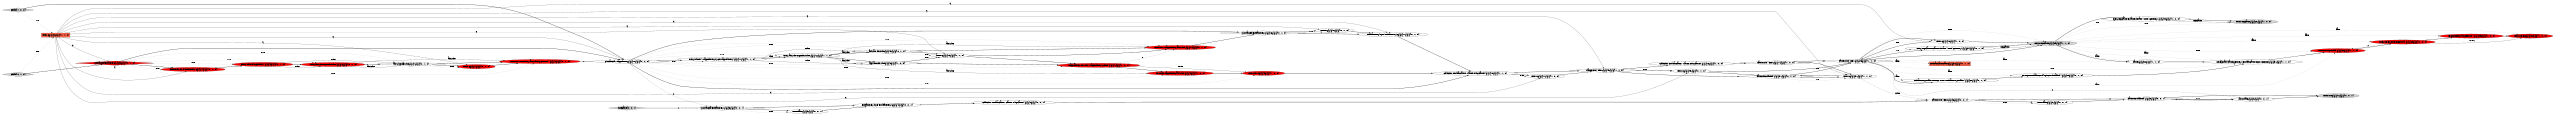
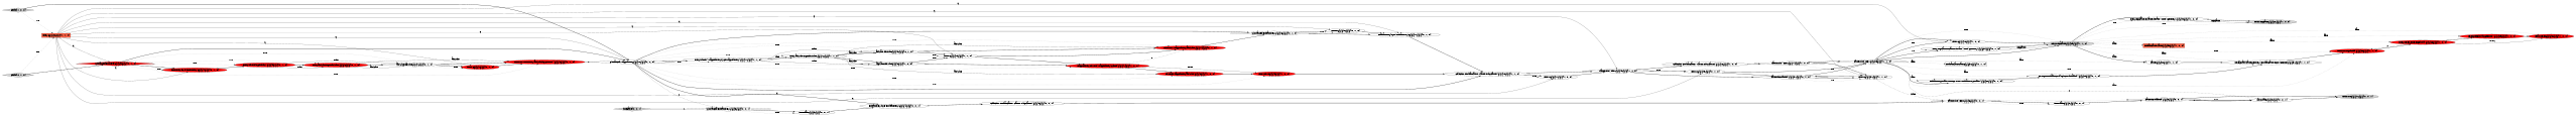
  digraph {
    rankdir=LR
    node [fillcolor=white shape=ellipse style=filled]
    edge [style=bold]
    n1 [label="BooleanQuery bq = (BooleanQuery)q@@@4@@@['0', '0', '1']"]
    n2 [label="Collection<BooleanClause> clauses = bq.clauses()@@@5@@@['0', '0', '1']"]
    n3 [label="clauses.size() == 0@@@6@@@['0', '0', '1']" shape=diamond]
    n4 [label="BooleanQuery bq = (BooleanQuery)q@@@17@@@['0', '1', '0']"]
    n5 [label="Collection<BooleanClause> clauses = bq.clauses()@@@18@@@['1', '1', '0']"]
    n6 [label="clauses.size() == 0@@@19@@@['1', '1', '0']" shape=diamond]
    n7 [label="return q@@@11@@@['1', '0', '0']"]
    n8 [label="!clause.isProhibited()@@@21@@@['0', '1', '0']" shape=diamond]
    n9 [label="return q@@@19@@@['0', '1', '0']"]
    n10 [label="Collection<BooleanClause> clauses = bq.clauses()@@@13@@@['1', '0', '0']"]
    n11 [label="return q@@@21@@@['1', '1', '0']"]
    n12 [label="clauses.size() == 1@@@23@@@['1', '1', '0']" shape=diamond]
    n13 [label="clauses.size() == 0@@@14@@@['1', '0', '0']" shape=diamond]
    n14 [fillcolor=lightgray label="return negClause@@@25@@@['1', '1', '0']"]
    n15 [fillcolor=red label="return newBqB.build()@@@33@@@['1', '1', '0']"]
    n16 [fillcolor=lightgray label="return negClause@@@20@@@['1', '0', '0']"]
    n17 [fillcolor=red label="newBq.setBoost(bq.getBoost())@@@29@@@['1', '0', '0']"]
    n18 [fillcolor=red label="return newBq@@@30@@@['1', '0', '0']"]
    n19 [label="newBqB.add(clause.getQuery(),BooleanClause.Occur.SHOULD)@@@31@@@['1', '1', '0']"]
    n20 [fillcolor=red label="Query newBq = newBqB.build()@@@28@@@['1', '0', '0']"]
    n21 [label="Query negClause = clauses.iterator().next().getQuery()@@@19@@@['1', '0', '0']"]
    n22 [label="clauses@@@30@@@['1', '1', '0']"]
+   n23 [fillcolor=tomato label="BooleanClause clause@@@25@@@['1', '0', '0']" shape=box]
    n24 [label="return false@@@3@@@['0', '0', '1']"]
    n25 [label="absSubQ == subQ@@@7@@@['0', '1', '0']" shape=diamond]
    n26 [fillcolor=red label="return q@@@7@@@['0', '1', '0']"]
    n27 [fillcolor=red label="return new BoostQuery(absSubQ,bq.getBoost())@@@8@@@['0', '1', '0']"]
    n28 [label="q instanceof WrappedQuery@@@10@@@['1', '1', '0']" shape=diamond]
    n29 [label="return false@@@8@@@['0', '0', '1']"]
    n30 [fillcolor=lightgray label="return true@@@10@@@['0', '0', '1']"]
    n31 [label="!clause.isProhibited()@@@8@@@['0', '0', '1']" shape=diamond]
    n32 [label="return q@@@16@@@['0', '1', '0']"]
    n33 [fillcolor=red label="q instanceof BoostQuery@@@3@@@['0', '1', '0']" shape=diamond]
    n34 [fillcolor=red label="Query subQ = bq.getQuery()@@@5@@@['0', '1', '0']"]
    n35 [fillcolor=red label="Query absSubQ = getAbs(subQ)@@@6@@@['0', '1', '0']"]
    n36 [fillcolor=red label="BoostQuery bq = (BoostQuery)q@@@4@@@['0', '1', '0']"]
    n37 [fillcolor=red label="newQ.setWrappedQuery(absSubQ)@@@8@@@['1', '0', '0']"]
    n38 [fillcolor=red label="return newQ@@@9@@@['1', '0', '0']"]
    n39 [label="!(q instanceof BooleanQuery)@@@16@@@['0', '1', '0']" shape=diamond]
    n40 [fillcolor=red label="return new WrappedQuery(absSubQ)@@@14@@@['0', '1', '0']"]
    n41 [fillcolor=red label="WrappedQuery newQ = (WrappedQuery)q.clone()@@@7@@@['1', '0', '0']"]
    n42 [label="absSubQ == subQ@@@13@@@['0', '1', '0']" shape=diamond]
    n43 [label="!(q instanceof BooleanQuery)@@@3@@@['0', '0', '1']" shape=diamond]
    n44 [label="absSubQ == subQ@@@6@@@['1', '0', '0']" shape=diamond]
    n45 [label="Query subQ = ((WrappedQuery)q).getWrappedQuery()@@@11@@@['1', '1', '0']"]
    n46 [label="Query absSubQ = getAbs(subQ)@@@12@@@['1', '1', '0']"]
    n47 [fillcolor=lightgray label="getAbs['1', '0', '0']" shape=diamond]
    n48 [fillcolor=tomato label="Query q@@@2@@@['1', '1', '0']" shape=box]
    n49 [label="return q@@@16@@@['1', '0', '0']"]
    n50 [label="return q@@@13@@@['1', '1', '0']"]
-   n51 [fillcolor=tomato label="BooleanClause clause@@@30@@@['0', '1', '0']" shape=box]
+   n51 [label="BooleanClause clause@@@30@@@['0', '1', '0']" shape=box]
    n52 [label="BooleanQuery.Builder newBqB = new BooleanQuery.Builder()@@@28@@@['0', '1', '0']"]
    n53 [label="newBqB.setDisableCoord(bq.isCoordDisabled())@@@29@@@['0', '1', '0']"]
    n54 [label="Query negClause = clauses.iterator().next().getQuery()@@@24@@@['0', '1', '0']"]
    n55 [label="return false@@@6@@@['0', '0', '1']"]
    n56 [fillcolor=lightgray label="isNegative['0', '0', '1']" shape=diamond]
    n57 [fillcolor=lightgray label="getAbs['0', '1', '0']" shape=diamond]
    n1 -> n2
    n2 -> n3
-   n3 -> n31
+   n3 -> n31 [style=dotted]
    n3 -> n55
    n3 -> n55 [label=true style=dotted]
    n4 -> n5
    n5 -> n6
    n5 -> n7 [label=true style=dotted]
    n5 -> n7
    n6 -> n8
    n6 -> n9
    n6 -> n9 [label=true style=dotted]
    n6 -> n10
    n7 -> n6
    n8 -> n11 [label=true style=dotted]
    n8 -> n11
    n8 -> n12
    n9 -> n8
    n9 -> n12
    n10 -> n13
    n11 -> n3 [label=subQ style=dashed]
    n11 -> n8
    n12 -> n14
    n12 -> n14 [label=true style=dotted]
    n12 -> n15 [label=false style=dotted]
    n12 -> n19 [label=true style=dotted]
    n12 -> n22 [label=false style=dotted]
    n12 -> n29 [label=0 style=dashed]
    n12 -> n49
    n12 -> n49 [label=true style=dotted]
    n12 -> n51 [label=false style=dotted]
    n12 -> n52
    n12 -> n52 [label=false style=dotted]
    n12 -> n53 [label=false style=dotted]
    n12 -> n54 [label=true style=dotted]
    n12 -> n54
    n13 -> n11
    n13 -> n11 [label=true style=dotted]
    n13 -> n12
    n14 -> n15 [label=true style=dotted]
    n14 -> n16 [label=true style=dotted]
    n14 -> n17 [label=false style=dotted]
    n14 -> n18 [label=false style=dotted]
    n14 -> n19 [label=false style=dotted]
    n14 -> n20 [label=false style=dotted]
    n14 -> n21
    n14 -> n21 [label=true style=dotted]
    n14 -> n22 [label=false style=dotted]
    n14 -> n22
+   n14 -> n23 [label=false style=dotted]
    n15 -> n20
    n17 -> n18
    n19 -> n15
    n20 -> n15 [label=0 style=dashed]
    n20 -> n17
    n20 -> n18 [label=newBq style=solid]
    n21 -> n16 [label=negClause style=solid]
    n21 -> n16
    n22 -> n19
    n24 -> n1
    n25 -> n26 [label=true style=dotted]
    n25 -> n26
    n25 -> n27
    n26 -> n27
    n27 -> n28
    n28 -> n5
    n28 -> n37 [label=true style=dotted]
    n28 -> n38 [label=true style=dotted]
    n28 -> n39
    n28 -> n40 [label=true style=dotted]
    n28 -> n41 [label=true style=dotted]
    n28 -> n42 [label=true style=dotted]
    n28 -> n43 [label=0 style=dashed]
    n28 -> n44 [label=true style=dotted]
    n28 -> n45
    n28 -> n45 [label=true style=dotted]
    n28 -> n46 [label=true style=dotted]
    n29 -> n30
    n29 -> n31
    n31 -> n29
    n31 -> n29 [label=true style=dotted]
    n31 -> n30
    n32 -> n4
    n33 -> n25 [label=true style=dotted]
    n33 -> n27 [label=true style=dotted]
    n33 -> n28
    n33 -> n34 [label=true style=dotted]
    n33 -> n35 [label=true style=dotted]
    n33 -> n36 [label=true style=dotted]
    n33 -> n36
    n34 -> n25 [label=subQ style=solid]
    n34 -> n35 [label=subQ style=solid]
    n34 -> n35
    n35 -> n25 [label=absSubQ style=solid]
    n35 -> n25
    n35 -> n27 [label=absSubQ style=solid]
    n36 -> n34
    n37 -> n38
    n38 -> n5
    n39 -> n4
    n39 -> n32 [label=true style=dotted]
    n39 -> n32
    n40 -> n39
    n41 -> n37
    n41 -> n38 [label=newQ style=solid]
    n41 -> n40 [label=0 style=dashed]
    n42 -> n40
    n42 -> n50
    n42 -> n50 [label=true style=dotted]
-   n43 -> n1
+   n28 -> n1
    n43 -> n24 [label=true style=dotted]
    n43 -> n24
    n44 -> n41
    n44 -> n50 [label=true style=dotted]
    n44 -> n50
    n45 -> n42 [label=subQ style=solid]
    n45 -> n44 [label=subQ style=solid]
    n45 -> n46
    n45 -> n46 [label=subQ style=solid]
    n46 -> n37 [label=absSubQ style=solid]
    n46 -> n40 [label=absSubQ style=solid]
    n46 -> n42 [label=absSubQ style=solid]
    n46 -> n42
    n46 -> n44
    n46 -> n44 [label=absSubQ style=solid]
    n47 -> n28
    n47 -> n48 [label=true style=dotted]
    n48 -> n4 [label=q style=solid]
    n48 -> n6 [label=q style=solid]
    n48 -> n7 [label=q style=solid]
    n48 -> n9 [label=q style=solid]
    n48 -> n11 [label=q style=solid]
    n48 -> n26 [label=q style=solid]
    n48 -> n28 [label=q style=solid]
    n48 -> n32 [label=q style=solid]
    n48 -> n33 [label=q style=solid]
    n48 -> n36 [label=q style=solid]
    n48 -> n49 [label=q style=solid]
    n48 -> n50 [label=q style=solid]
    n49 -> n12
    n49 -> n14
    n50 -> n40
    n50 -> n41
    n52 -> n53
    n53 -> n19
    n54 -> n14 [label=negClause style=solid]
    n54 -> n14
    n55 -> n31
    n56 -> n43
    n57 -> n33
    n57 -> n48 [label=true style=dotted]
  }
